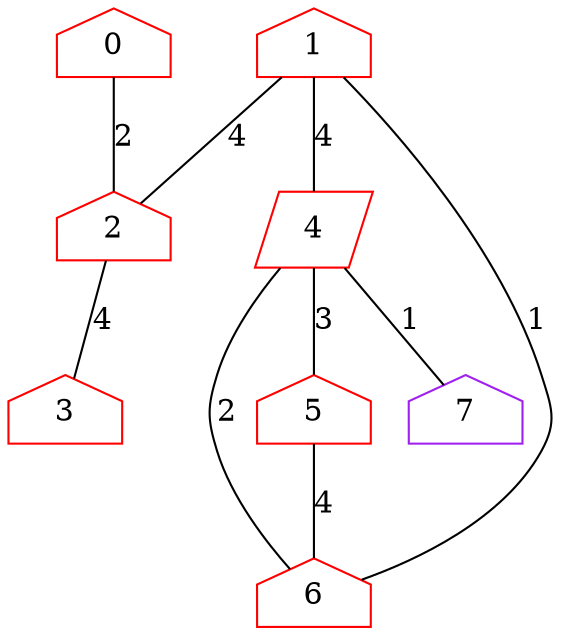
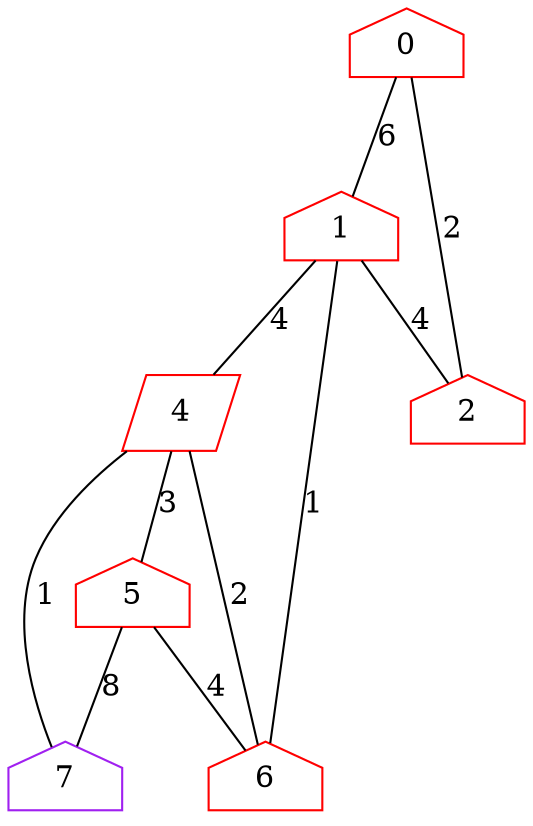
  graph {
    node [color=red shape=house weight=1]
    0
    1
    2
    4 [shape=parallelogram]
    6
-   3
    5
    7 [color=purple weight=4]
+   0 -- 1 [label=6]
    0 -- 2 [label=2]
    1 -- 2 [label=4]
    1 -- 4 [label=4]
    1 -- 6 [label=1]
-   2 -- 3 [label=4]
    4 -- 6 [label=2]
    4 -- 5 [label=3]
    4 -- 7 [label=1]
    5 -- 6 [label=4]
+   5 -- 7 [label=8]
  }
